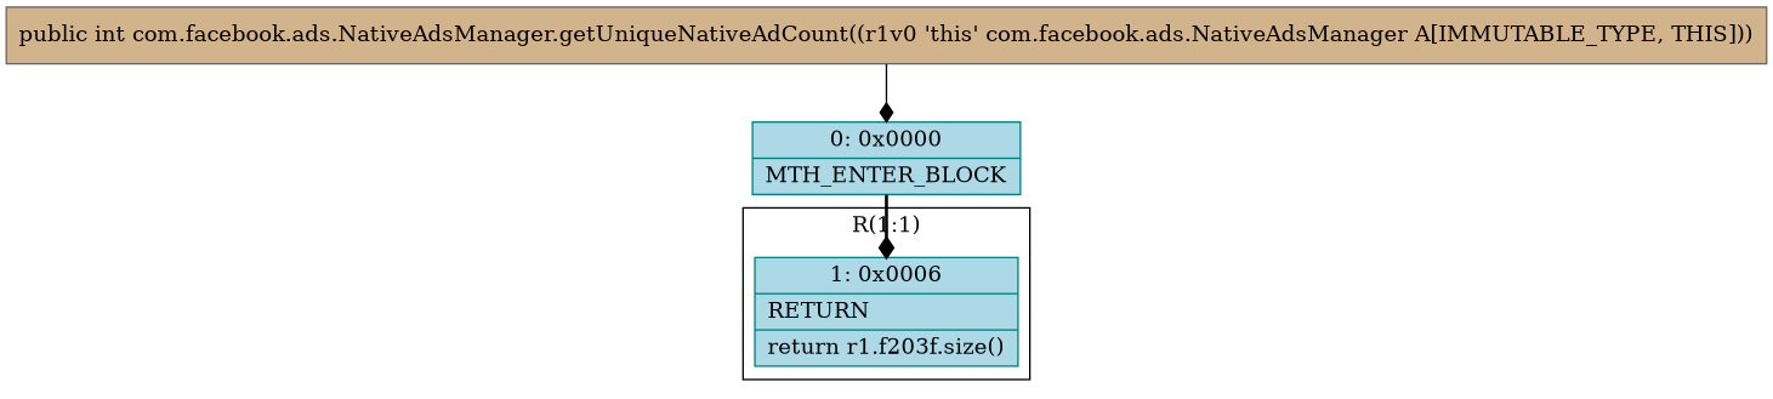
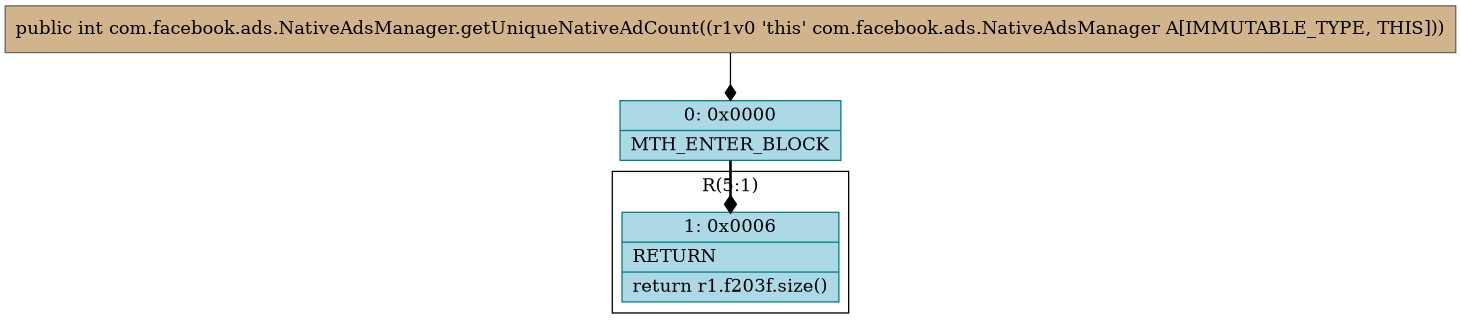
  digraph {
    node [color=teal shape=record style=filled fillcolor=lightblue]
    edge [arrowhead=diamond]
    n1 [label="{1\:\ 0x0006|RETURN\l|return r1.f203f.size()\l}"]
    n2 [label="{0\:\ 0x0000|MTH_ENTER_BLOCK\l}"]
    n3 [label="{public int com.facebook.ads.NativeAdsManager.getUniqueNativeAdCount((r1v0 'this' com.facebook.ads.NativeAdsManager A[IMMUTABLE_TYPE, THIS])) }" fillcolor=tan color=gray40]
    subgraph cluster_1 {
-     label="R(1:1)"
+     label="R(5:1)"
      n1
    }
    n2 -> n1 [style=bold]
    n3 -> n2 [style=solid]
  }
